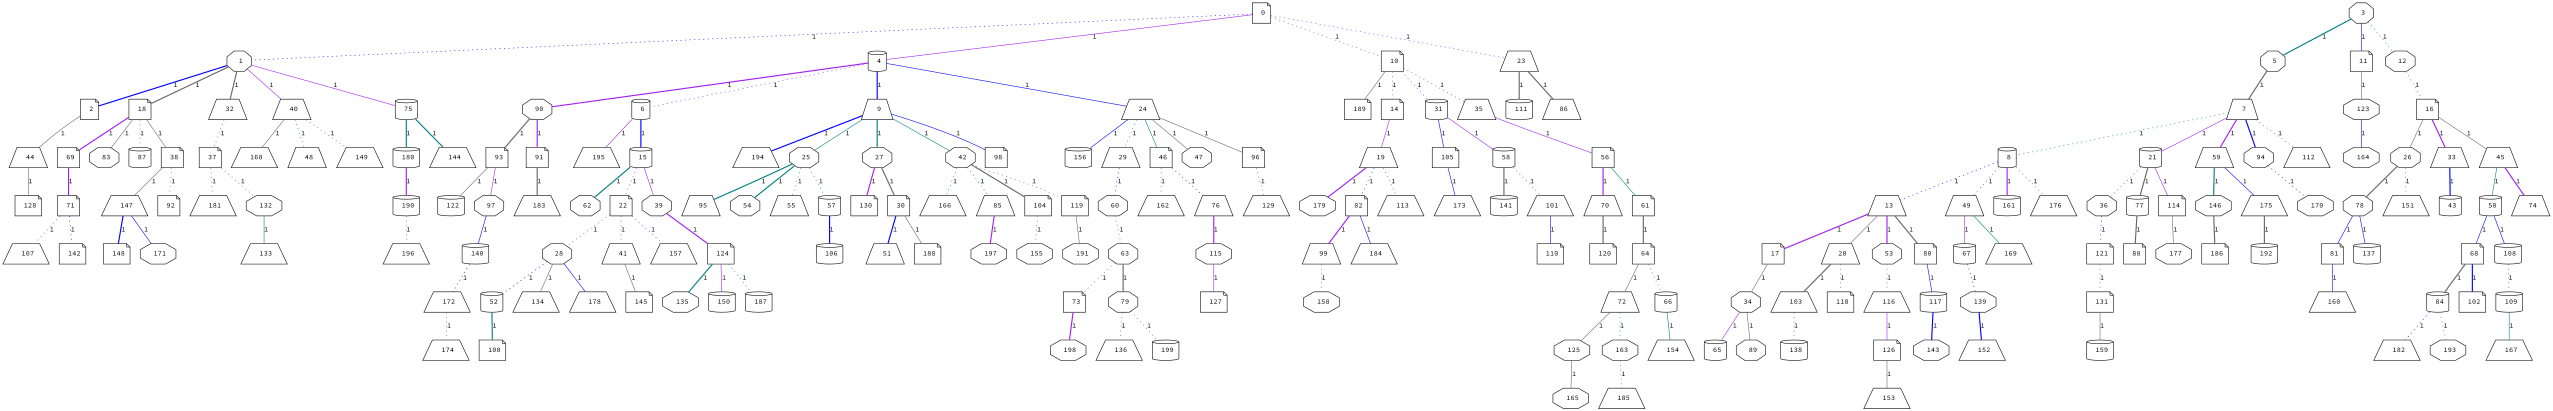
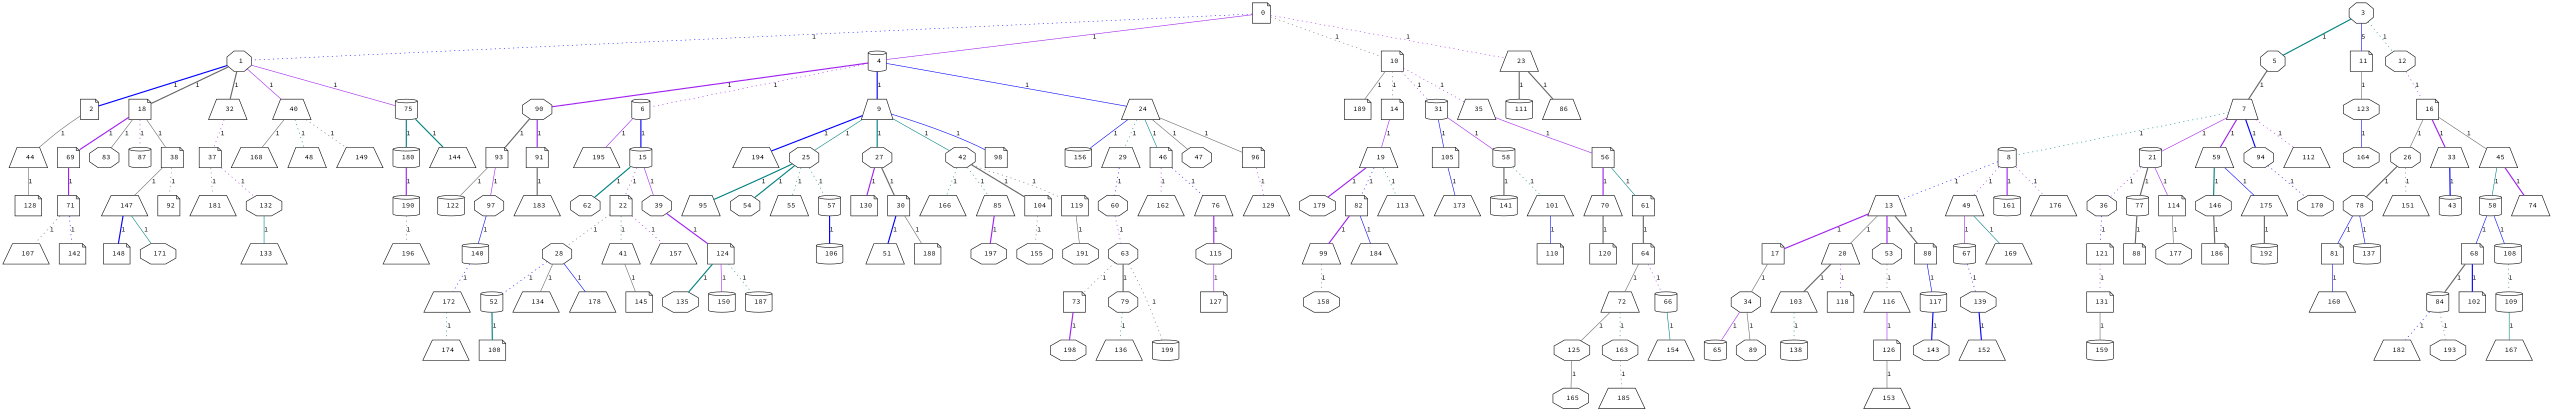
  graph {
    fixedsize="true;"
    fontname="Source Code Pro"
    node [color=black fontname="Source Code Pro" fontsize=12 hight=.12 shape=trapezium]
    edge [color=gray40 fontname="Source Code Pro" fontsize=12 style=solid]
    n1 [label=" 0" shape=note width=.12]
    n2 [label=" 1" shape=octagon width=.12]
    n3 [label=" 4" shape=cylinder width=.12]
    n4 [label=" 10" shape=note width=.12]
    n5 [label=" 23" width=.12]
    n6 [label=" 2" shape=note width=.12]
    n7 [label=" 18" shape=note width=.12]
    n8 [label=" 32" width=.12]
    n9 [label=" 40" width=.12]
    n10 [label=" 75" shape=cylinder width=.12]
    n11 [label=" 6" shape=cylinder width=.12]
    n12 [label=" 9" width=.12]
    n13 [label=" 24" width=.12]
    n14 [label=" 90" shape=octagon width=.12]
    n15 [label=" 14" shape=note width=.12]
    n16 [label=" 31" shape=cylinder width=.12]
    n17 [label=" 35" width=.12]
    n18 [label=" 189" shape=note width=.12]
    n19 [label=" 86" width=.12]
    n20 [label=" 111" shape=cylinder width=.12]
    n21 [label=" 44" width=.12]
    n22 [label=" 38" shape=note width=.12]
    n23 [label=" 69" shape=note width=.12]
    n24 [label=" 83" shape=octagon width=.12]
    n25 [label=" 87" shape=cylinder width=.12]
    n26 [label=" 37" shape=note width=.12]
    n27 [label=" 48" width=.12]
    n28 [label=" 149" width=.12]
    n29 [label=" 168" width=.12]
    n30 [label=" 144" width=.12]
    n31 [label=" 180" shape=cylinder width=.12]
    n32 [label=" 3" shape=octagon width=.12]
    n33 [label=" 5" shape=octagon width=.12]
    n34 [label=" 11" shape=note width=.12]
    n35 [label=" 12" shape=octagon width=.12]
    n36 [label=" 128" shape=note width=.12]
    n37 [label=" 7" width=.12]
    n38 [label=" 123" shape=octagon width=.12]
    n39 [label=" 16" shape=note width=.12]
    n40 [label=" 15" shape=cylinder width=.12]
    n41 [label=" 195" width=.12]
    n42 [label=" 25" shape=octagon width=.12]
    n43 [label=" 27" shape=octagon width=.12]
    n44 [label=" 42" shape=octagon width=.12]
    n45 [label=" 98" shape=note width=.12]
    n46 [label=" 194" width=.12]
    n47 [label=" 29" width=.12]
    n48 [label=" 46" shape=note width=.12]
    n49 [label=" 47" shape=octagon width=.12]
    n50 [label=" 96" shape=note width=.12]
    n51 [label=" 156" shape=cylinder width=.12]
    n52 [label=" 91" shape=note width=.12]
    n53 [label=" 93" shape=note width=.12]
    n54 [label=" 8" shape=cylinder width=.12]
    n55 [label=" 21" shape=cylinder width=.12]
    n56 [label=" 59" width=.12]
    n57 [label=" 94" shape=octagon width=.12]
    n58 [label=" 112" width=.12]
    n59 [label=" 22" shape=note width=.12]
    n60 [label=" 39" shape=octagon width=.12]
    n61 [label=" 62" shape=octagon width=.12]
    n62 [label=" 13" width=.12]
    n63 [label=" 49" width=.12]
    n64 [label=" 161" shape=cylinder width=.12]
    n65 [label=" 176" width=.12]
    n66 [label=" 36" shape=octagon width=.12]
    n67 [label=" 77" shape=cylinder width=.12]
    n68 [label=" 114" shape=note width=.12]
    n69 [label=" 146" shape=octagon width=.12]
    n70 [label=" 175" width=.12]
    n71 [label=" 170" shape=octagon width=.12]
    n72 [label=" 17" shape=note width=.12]
    n73 [label=" 20" width=.12]
    n74 [label=" 53" shape=octagon width=.12]
    n75 [label=" 80" shape=note width=.12]
    n76 [label=" 67" shape=cylinder width=.12]
    n77 [label=" 169" width=.12]
    n78 [label=" 54" shape=octagon width=.12]
    n79 [label=" 55" width=.12]
    n80 [label=" 57" shape=cylinder width=.12]
    n81 [label=" 95" width=.12]
    n82 [label=" 30" shape=note width=.12]
    n83 [label=" 130" shape=note width=.12]
    n84 [label=" 85" width=.12]
    n85 [label=" 104" shape=note width=.12]
    n86 [label=" 119" shape=note width=.12]
    n87 [label=" 166" width=.12]
    n88 [label=" 19" width=.12]
    n89 [label=" 58" shape=cylinder width=.12]
    n90 [label=" 105" shape=note width=.12]
    n91 [label=" 56" shape=note width=.12]
    n92 [label=" 164" shape=octagon width=.12]
    n93 [label=" 26" shape=octagon width=.12]
    n94 [label=" 33" width=.12]
    n95 [label=" 45" width=.12]
    n96 [label=" 34" shape=octagon width=.12]
    n97 [label=" 103" width=.12]
    n98 [label=" 118" shape=note width=.12]
    n99 [label=" 116" width=.12]
    n100 [label=" 117" shape=cylinder width=.12]
    n101 [label=" 82" shape=note width=.12]
    n102 [label=" 113" width=.12]
    n103 [label=" 179" shape=octagon width=.12]
    n104 [label=" 28" shape=octagon width=.12]
    n105 [label=" 41" width=.12]
    n106 [label=" 157" width=.12]
    n107 [label=" 124" shape=note width=.12]
    n108 [label=" 78" shape=octagon width=.12]
    n109 [label=" 151" width=.12]
    n110 [label=" 43" shape=cylinder width=.12]
    n111 [label=" 50" shape=cylinder width=.12]
    n112 [label=" 74" width=.12]
    n113 [label=" 65" shape=cylinder width=.12]
    n114 [label=" 89" shape=octagon width=.12]
    n115 [label=" 92" shape=note width=.12]
    n116 [label=" 147" width=.12]
    n117 [label=" 71" shape=note width=.12]
    n118 [label=" 99" width=.12]
    n119 [label=" 184" width=.12]
    n120 [label=" 138" shape=cylinder width=.12]
    n121 [label=" 121" shape=note width=.12]
    n122 [label=" 88" shape=note width=.12]
    n123 [label=" 177" shape=octagon width=.12]
    n124 [label=" 52" shape=cylinder width=.12]
    n125 [label=" 134" width=.12]
    n126 [label=" 178" width=.12]
    n127 [label=" 145" shape=note width=.12]
    n128 [label=" 60" shape=octagon width=.12]
    n129 [label=" 76" width=.12]
    n130 [label=" 162" width=.12]
    n131 [label=" 129" width=.12]
    n132 [label=" 106" shape=cylinder width=.12]
    n133 [label=" 81" shape=note width=.12]
    n134 [label=" 137" shape=cylinder width=.12]
    n135 [label=" 51" width=.12]
    n136 [label=" 188" shape=note width=.12]
    n137 [label=" 100" shape=note width=.12]
    n138 [label=" 63" shape=octagon width=.12]
    n139 [label=" 101" width=.12]
    n140 [label=" 141" shape=cylinder width=.12]
    n141 [label=" 173" width=.12]
    n142 [label=" 132" shape=octagon width=.12]
    n143 [label=" 181" width=.12]
    n144 [label=" 61" shape=note width=.12]
    n145 [label=" 70" width=.12]
    n146 [label=" 131" shape=note width=.12]
    n147 [label=" 133" width=.12]
    n148 [label=" 148" shape=note width=.12]
    n149 [label=" 171" shape=octagon width=.12]
    n150 [label=" 135" shape=octagon width=.12]
    n151 [label=" 150" shape=cylinder width=.12]
    n152 [label=" 187" shape=cylinder width=.12]
    n153 [label=" 197" shape=octagon width=.12]
    n154 [label=" 155" shape=octagon width=.12]
    n155 [label=" 191" shape=octagon width=.12]
    n156 [label=" 68" shape=note width=.12]
    n157 [label=" 108" shape=cylinder width=.12]
    n158 [label=" 115" shape=octagon width=.12]
    n159 [label=" 139" shape=octagon width=.12]
    n160 [label=" 84" shape=cylinder width=.12]
    n161 [label=" 102" shape=note width=.12]
    n162 [label=" 109" shape=cylinder width=.12]
    n163 [label=" 126" shape=note width=.12]
    n164 [label=" 64" shape=note width=.12]
    n165 [label=" 120" shape=note width=.12]
    n166 [label=" 110" shape=note width=.12]
    n167 [label=" 186" shape=note width=.12]
    n168 [label=" 192" shape=cylinder width=.12]
    n169 [label=" 73" shape=note width=.12]
    n170 [label=" 79" shape=octagon width=.12]
    n171 [label=" 199" shape=cylinder width=.12]
    n172 [label=" 66" shape=cylinder width=.12]
    n173 [label=" 72" width=.12]
    n174 [label=" 198" shape=octagon width=.12]
    n175 [label=" 136" width=.12]
    n176 [label=" 154" width=.12]
    n177 [label=" 125" shape=octagon width=.12]
    n178 [label=" 163" shape=octagon width=.12]
    n179 [label=" 152" width=.12]
    n180 [label=" 182" width=.12]
    n181 [label=" 193" shape=octagon width=.12]
    n182 [label=" 107" width=.12]
    n183 [label=" 142" shape=note width=.12]
    n184 [label=" 165" shape=octagon width=.12]
    n185 [label=" 185" width=.12]
    n186 [label=" 190" shape=cylinder width=.12]
    n187 [label=" 127" shape=note width=.12]
    n188 [label=" 160" width=.12]
    n189 [label=" 143" shape=octagon width=.12]
    n190 [label=" 158" shape=octagon width=.12]
    n191 [label=" 183" width=.12]
    n192 [label=" 97" shape=octagon width=.12]
    n193 [label=" 122" shape=cylinder width=.12]
    n194 [label=" 140" shape=cylinder width=.12]
    n195 [label=" 172" width=.12]
    n196 [label=" 167" width=.12]
    n197 [label=" 153" width=.12]
    n198 [label=" 159" shape=cylinder width=.12]
    n199 [label=" 174" width=.12]
    n200 [label=" 196" width=.12]
    n1 -- n2 [color=blue label=1 style=dotted]
    n1 -- n3 [color=purple label=1]
    n1 -- n4 [label=1 style=dotted]
    n1 -- n5 [color=purple label=1 style=dotted]
    n2 -- n6 [color=blue label=1 style=bold]
    n2 -- n7 [label=1 style=bold]
    n2 -- n8 [label=1 style=bold]
    n2 -- n9 [color=purple label=1]
    n2 -- n10 [color=purple label=1]
    n3 -- n11 [color=purple label=1 style=dotted]
    n3 -- n12 [color=blue label=1 style=bold]
    n3 -- n13 [color=blue label=1]
    n3 -- n14 [color=purple label=1 style=bold]
    n4 -- n15 [label=1 style=dotted]
    n4 -- n16 [color=purple label=1 style=dotted]
    n4 -- n17 [color=purple label=1 style=dotted]
    n4 -- n18 [label=1]
    n5 -- n19 [label=1 style=bold]
    n5 -- n20 [label=1 style=bold]
    n6 -- n21 [label=1]
    n7 -- n22 [label=1]
    n7 -- n23 [color=purple label=1 style=bold]
    n7 -- n24 [label=1]
    n7 -- n25 [color=purple label=1 style=dotted]
    n8 -- n26 [color=purple label=1 style=dotted]
    n9 -- n27 [color=teal label=1 style=dotted]
    n9 -- n28 [label=1 style=dotted]
    n9 -- n29 [label=1]
    n10 -- n30 [color=teal label=1 style=bold]
    n10 -- n31 [color=teal label=1 style=bold]
    n11 -- n40 [color=blue label=1 style=bold]
    n11 -- n41 [color=purple label=1]
    n12 -- n42 [color=teal label=1]
    n12 -- n43 [color=teal label=1 style=bold]
    n12 -- n44 [color=teal label=1]
    n12 -- n45 [color=blue label=1]
    n12 -- n46 [color=blue label=1 style=bold]
    n13 -- n47 [color=teal label=1 style=dotted]
    n13 -- n48 [color=teal label=1]
    n13 -- n49 [label=1]
    n13 -- n50 [label=1]
    n13 -- n51 [color=blue label=1]
    n14 -- n52 [color=purple label=1 style=bold]
    n14 -- n53 [label=1 style=bold]
    n15 -- n88 [color=purple label=1]
    n16 -- n89 [color=purple label=1]
    n16 -- n90 [color=blue label=1]
    n17 -- n91 [color=purple label=1]
    n21 -- n36 [label=1]
    n22 -- n115 [label=1 style=dotted]
    n22 -- n116 [label=1]
    n23 -- n117 [color=purple label=1 style=bold]
    n26 -- n142 [color=purple label=1 style=dotted]
    n26 -- n143 [label=1 style=dotted]
    n31 -- n186 [color=purple label=1 style=bold]
    n32 -- n33 [color=teal label=1 style=bold]
-   n32 -- n34 [color=blue label=1]
+   n32 -- n34 [color=blue label=5]
    n32 -- n35 [color=teal label=1 style=dotted]
    n33 -- n37 [label=1 style=bold]
    n34 -- n38 [label=1]
    n35 -- n39 [color=purple label=1 style=dotted]
    n37 -- n54 [color=teal label=1 style=dotted]
    n37 -- n55 [color=purple label=1]
    n37 -- n56 [color=purple label=1 style=bold]
    n37 -- n57 [color=blue label=1 style=bold]
    n37 -- n58 [color=purple label=1 style=dotted]
    n38 -- n92 [color=blue label=1]
    n39 -- n93 [label=1]
    n39 -- n94 [color=purple label=1 style=bold]
    n39 -- n95 [label=1]
    n40 -- n59 [color=purple label=1 style=dotted]
    n40 -- n60 [color=purple label=1]
    n40 -- n61 [color=teal label=1 style=bold]
    n42 -- n78 [color=teal label=1 style=bold]
    n42 -- n79 [color=teal label=1 style=dotted]
    n42 -- n80 [color=teal label=1 style=dotted]
    n42 -- n81 [color=teal label=1 style=bold]
    n43 -- n82 [label=1 style=bold]
    n43 -- n83 [color=purple label=1 style=bold]
    n44 -- n84 [color=teal label=1 style=dotted]
    n44 -- n85 [label=1 style=bold]
    n44 -- n86 [label=1 style=dotted]
    n44 -- n87 [color=teal label=1 style=dotted]
    n47 -- n128 [color=blue label=1 style=dotted]
    n48 -- n129 [color=blue label=1 style=dotted]
    n48 -- n130 [color=purple label=1 style=dotted]
    n50 -- n131 [color=purple label=1 style=dotted]
    n52 -- n191 [label=1 style=bold]
    n53 -- n192 [color=purple label=1]
    n53 -- n193 [label=1]
    n54 -- n62 [color=blue label=1 style=dotted]
    n54 -- n63 [color=purple label=1 style=dotted]
    n54 -- n64 [color=purple label=1 style=bold]
    n54 -- n65 [color=purple label=1 style=dotted]
    n55 -- n66 [color=purple label=1 style=dotted]
    n55 -- n67 [label=1 style=bold]
    n55 -- n68 [color=purple label=1]
    n56 -- n69 [color=teal label=1 style=bold]
    n56 -- n70 [color=blue label=1]
    n57 -- n71 [color=blue label=1 style=dotted]
    n59 -- n104 [label=1 style=dotted]
    n59 -- n105 [color=teal label=1 style=dotted]
    n59 -- n106 [color=purple label=1 style=dotted]
    n60 -- n107 [color=purple label=1 style=bold]
    n62 -- n72 [color=purple label=1 style=bold]
    n62 -- n73 [label=1]
    n62 -- n74 [color=purple label=1 style=bold]
    n62 -- n75 [label=1 style=bold]
    n63 -- n76 [color=purple label=1]
    n63 -- n77 [color=teal label=1]
    n66 -- n121 [color=blue label=1 style=dotted]
    n67 -- n122 [label=1 style=bold]
    n68 -- n123 [label=1]
    n69 -- n167 [label=1 style=bold]
    n70 -- n168 [label=1 style=bold]
    n72 -- n96 [label=1]
    n73 -- n97 [label=1 style=bold]
    n73 -- n98 [color=purple label=1 style=dotted]
    n74 -- n99 [label=1 style=dotted]
    n75 -- n100 [color=blue label=1]
    n76 -- n159 [color=blue label=1 style=dotted]
    n80 -- n132 [color=blue label=1 style=bold]
    n82 -- n135 [color=blue label=1 style=bold]
    n82 -- n136 [label=1]
    n84 -- n153 [color=purple label=1 style=bold]
    n85 -- n154 [label=1 style=dotted]
    n86 -- n155 [label=1]
    n88 -- n101 [color=blue label=1 style=dotted]
    n88 -- n102 [color=teal label=1 style=dotted]
    n88 -- n103 [color=purple label=1 style=bold]
    n89 -- n139 [color=teal label=1 style=dotted]
    n89 -- n140 [label=1 style=bold]
    n90 -- n141 [color=blue label=1]
    n91 -- n144 [color=teal label=1]
    n91 -- n145 [color=purple label=1 style=bold]
    n93 -- n108 [label=1 style=bold]
    n93 -- n109 [label=1 style=dotted]
    n94 -- n110 [color=blue label=1 style=bold]
    n95 -- n111 [color=teal label=1]
    n95 -- n112 [color=purple label=1 style=bold]
    n96 -- n113 [color=purple label=1]
    n96 -- n114 [label=1]
    n97 -- n120 [color=teal label=1 style=dotted]
    n99 -- n163 [color=purple label=1]
    n100 -- n189 [color=blue label=1 style=bold]
    n101 -- n118 [color=purple label=1 style=bold]
    n101 -- n119 [color=blue label=1]
    n104 -- n124 [color=blue label=1 style=dotted]
    n104 -- n125 [label=1]
    n104 -- n126 [color=blue label=1]
    n105 -- n127 [label=1]
    n107 -- n150 [color=teal label=1 style=bold]
    n107 -- n151 [color=purple label=1]
    n107 -- n152 [color=teal label=1 style=dotted]
    n108 -- n133 [color=blue label=1]
    n108 -- n134 [color=blue label=1]
    n111 -- n156 [color=blue label=1]
    n111 -- n157 [color=blue label=1]
    n116 -- n148 [color=blue label=1 style=bold]
-   n116 -- n149 [color=blue label=1]
+   n116 -- n149 [color=teal label=1]
    n117 -- n182 [label=1 style=dotted]
    n117 -- n183 [color=blue label=1 style=dotted]
    n118 -- n190 [label=1 style=dotted]
    n121 -- n146 [color=purple label=1 style=dotted]
    n124 -- n137 [color=teal label=1 style=bold]
    n128 -- n138 [color=purple label=1 style=dotted]
    n129 -- n158 [color=purple label=1 style=bold]
    n133 -- n188 [color=blue label=1]
    n138 -- n169 [label=1 style=dotted]
    n138 -- n170 [label=1 style=bold]
-   n170 -- n171 [label=1 style=dotted]
+   n138 -- n171 [label=1 style=dotted]
    n139 -- n166 [color=blue label=1]
    n142 -- n147 [color=teal label=1]
    n144 -- n164 [label=1 style=bold]
    n145 -- n165 [label=1 style=bold]
    n146 -- n198 [label=1]
    n156 -- n160 [label=1 style=bold]
    n156 -- n161 [color=blue label=1 style=bold]
    n157 -- n162 [color=teal label=1 style=dotted]
    n158 -- n187 [color=purple label=1]
    n159 -- n179 [color=blue label=1 style=bold]
    n160 -- n180 [color=blue label=1 style=dotted]
    n160 -- n181 [label=1 style=dotted]
    n162 -- n196 [color=teal label=1]
    n163 -- n197 [label=1]
    n164 -- n172 [color=purple label=1 style=dotted]
    n164 -- n173 [label=1]
    n169 -- n174 [color=purple label=1 style=bold]
    n170 -- n175 [color=teal label=1 style=dotted]
    n172 -- n176 [color=teal label=1]
    n173 -- n177 [label=1]
    n173 -- n178 [color=teal label=1 style=dotted]
    n177 -- n184 [label=1]
    n178 -- n185 [label=1 style=dotted]
    n186 -- n200 [label=1 style=dotted]
    n192 -- n194 [color=blue label=1]
    n194 -- n195 [color=blue label=1 style=dotted]
    n195 -- n199 [color=teal label=1 style=dotted]
  }
